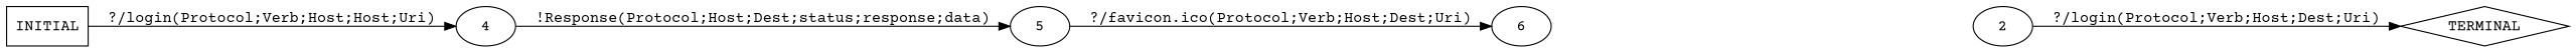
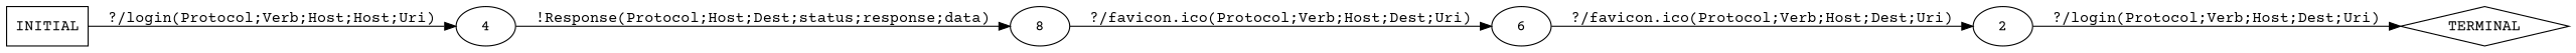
  digraph {
    fontname="Courier Prime"
    rankdir=LR
    node [fontname="Courier Prime"]
    edge [fontname="Courier Prime"]
    n1 [label=TERMINAL shape=diamond]
    n2 [label=INITIAL shape=box]
    n3 [label=4]
-   n4 [label=5]
+   n4 [label=8]
    n5 [label=6]
    n6 [label=2]
    n2 -> n3 [label="?/login(Protocol;Verb;Host;Host;Uri)"]
    n3 -> n4 [label="!Response(Protocol;Host;Dest;status;response;data)"]
    n4 -> n5 [label="?/favicon.ico(Protocol;Verb;Host;Dest;Uri)"]
+   n5 -> n6 [label="?/favicon.ico(Protocol;Verb;Host;Dest;Uri)"]
    n6 -> n1 [label="?/login(Protocol;Verb;Host;Dest;Uri)"]
  }
